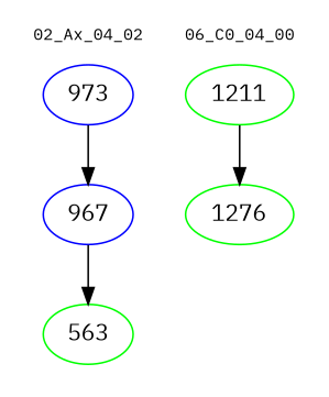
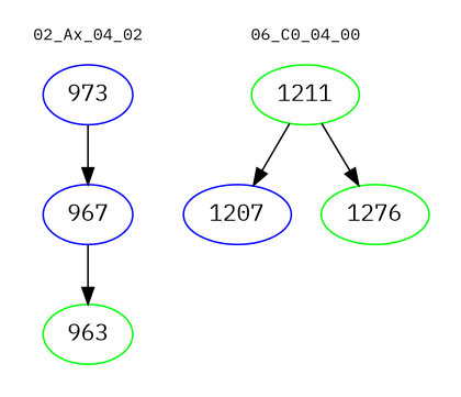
  digraph {
    fontname="IBM Plex Mono"
    node [color=blue fontname="IBM Plex Mono"]
    edge [color=black fontname="IBM Plex Mono"]
    n1 [label=967]
-   n2 [color=green label=563]
+   n2 [color=green label=963]
    n3 [label=973]
    n4 [color=green label=1211]
+   n5 [label=1207]
    n6 [color=green label=1276]
    subgraph cluster_1 {
      color=white
      fontsize=10
      label="02_Ax_04_02"
      n1
      n2
      n3
    }
    subgraph cluster_2 {
      color=white
      fontsize=10
      label="06_C0_04_00"
      n4
+     n5
      n6
    }
    n1 -> n2
    n3 -> n1
+   n4 -> n5
    n4 -> n6
  }
